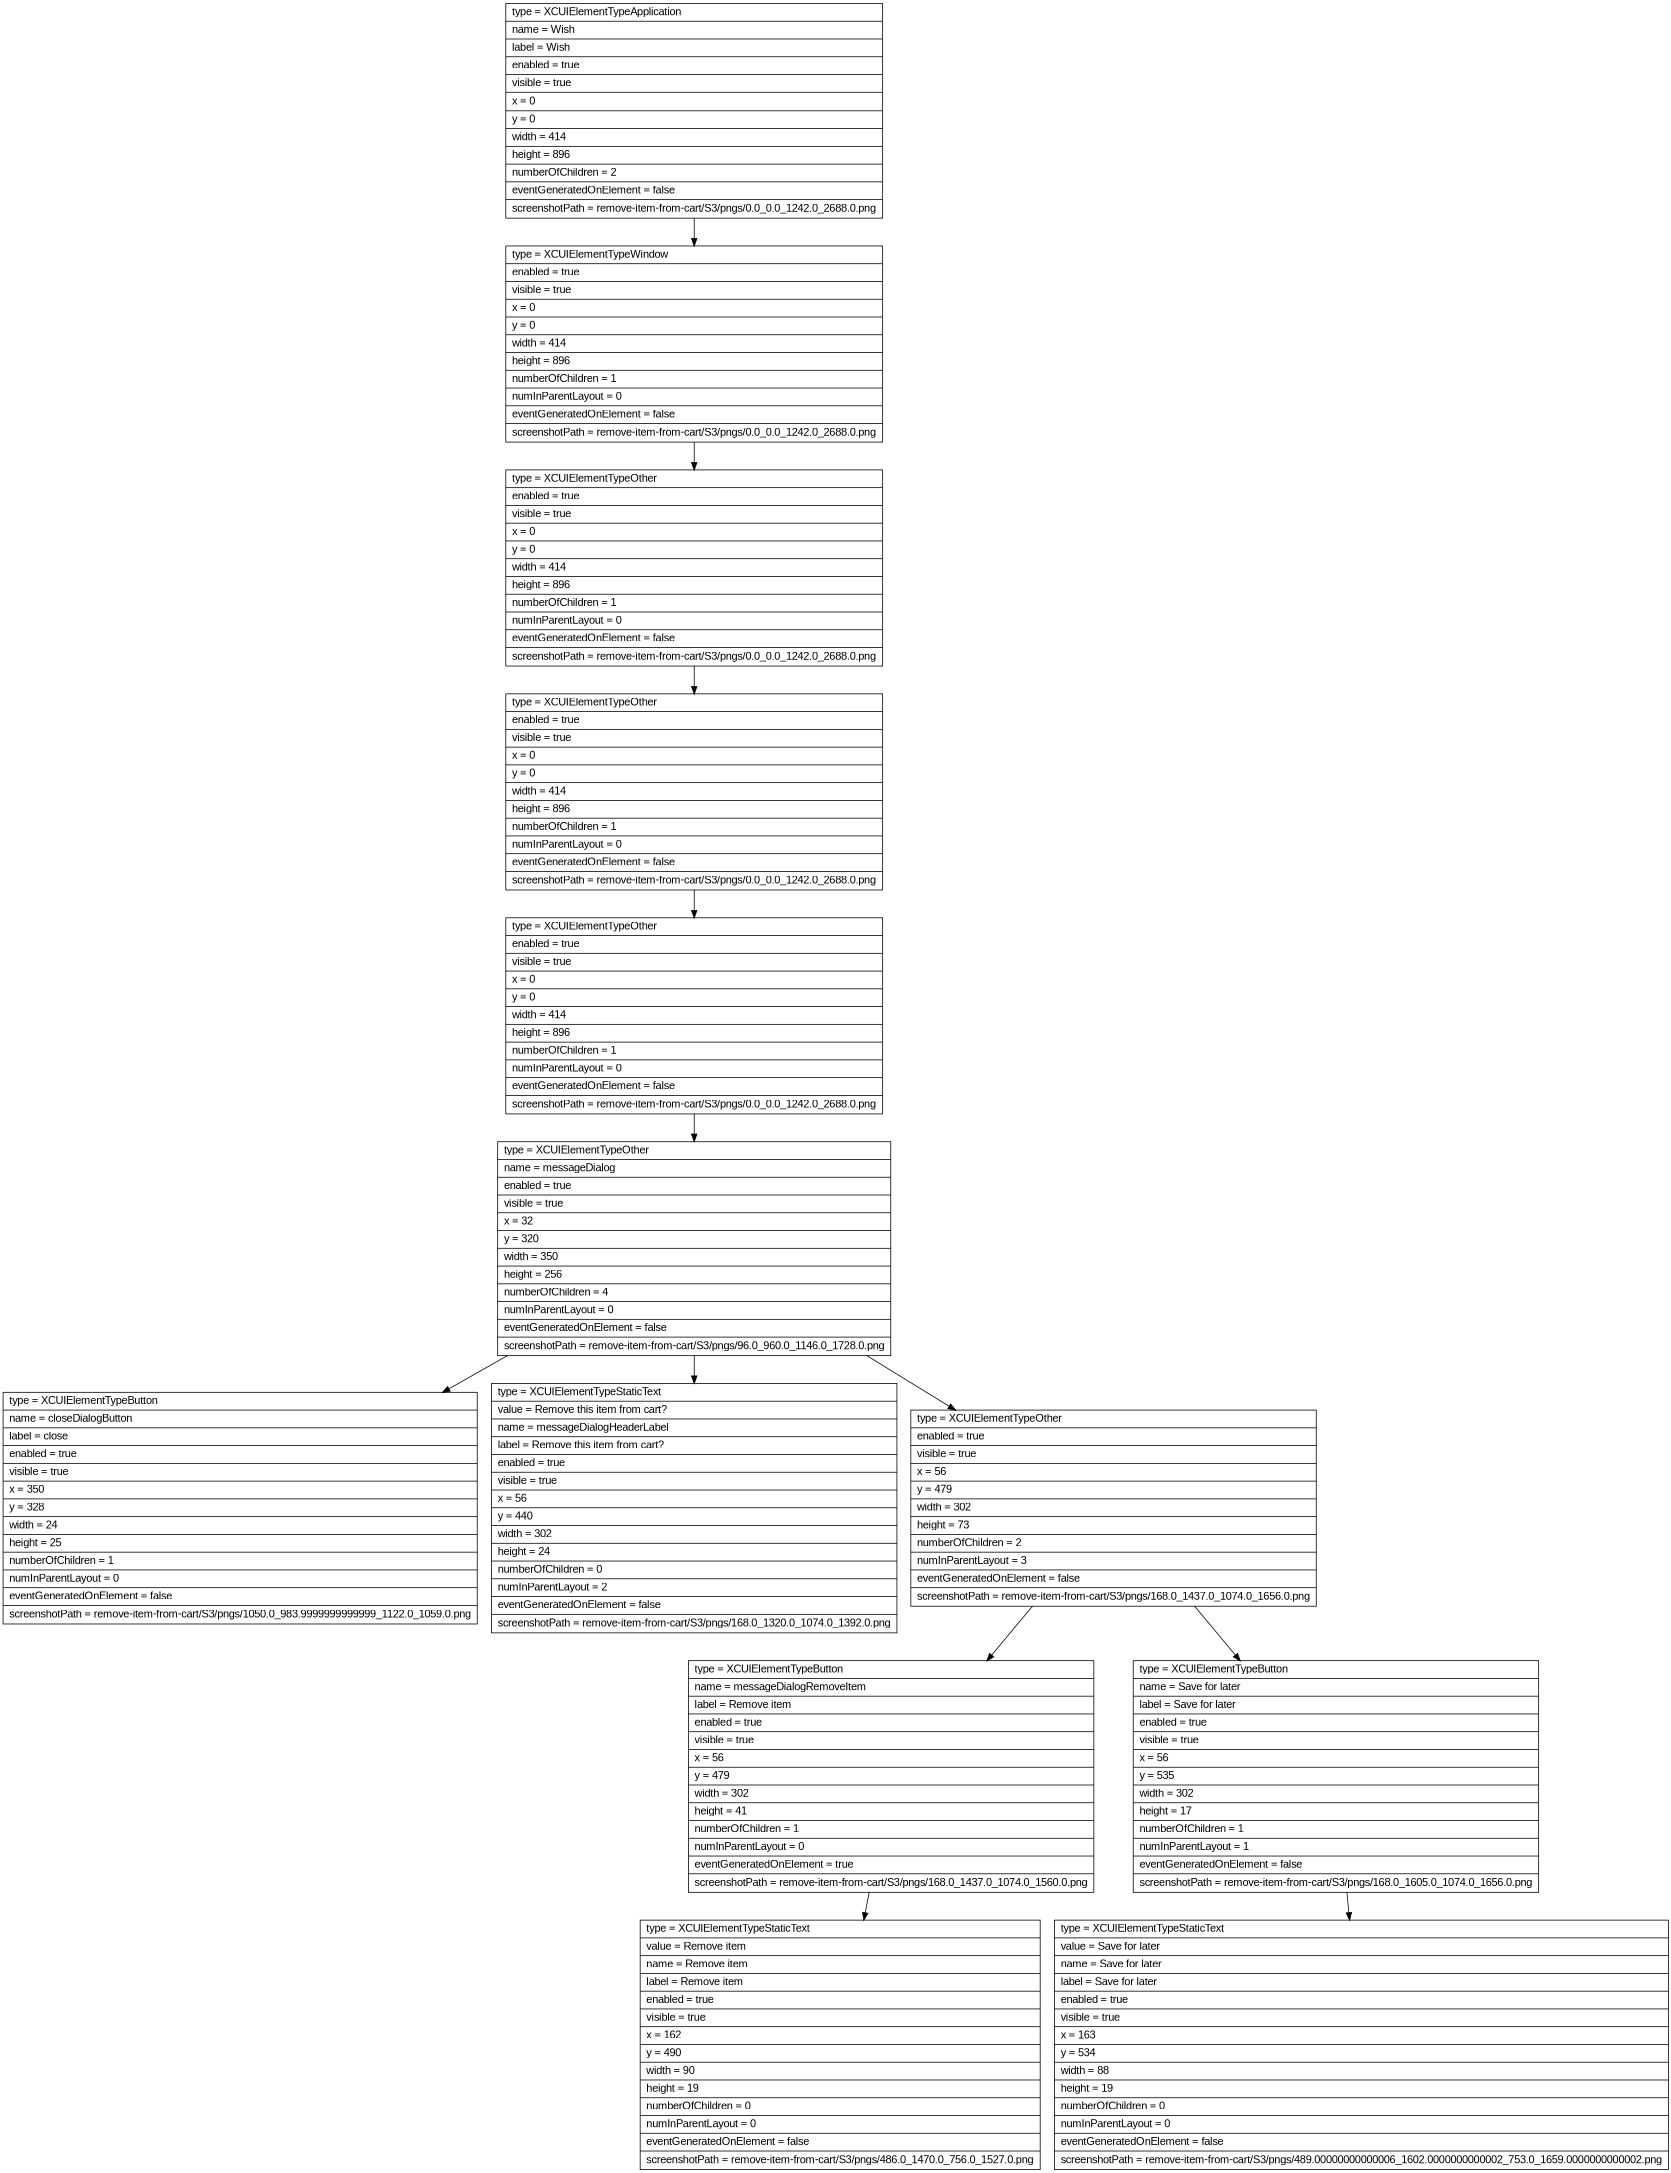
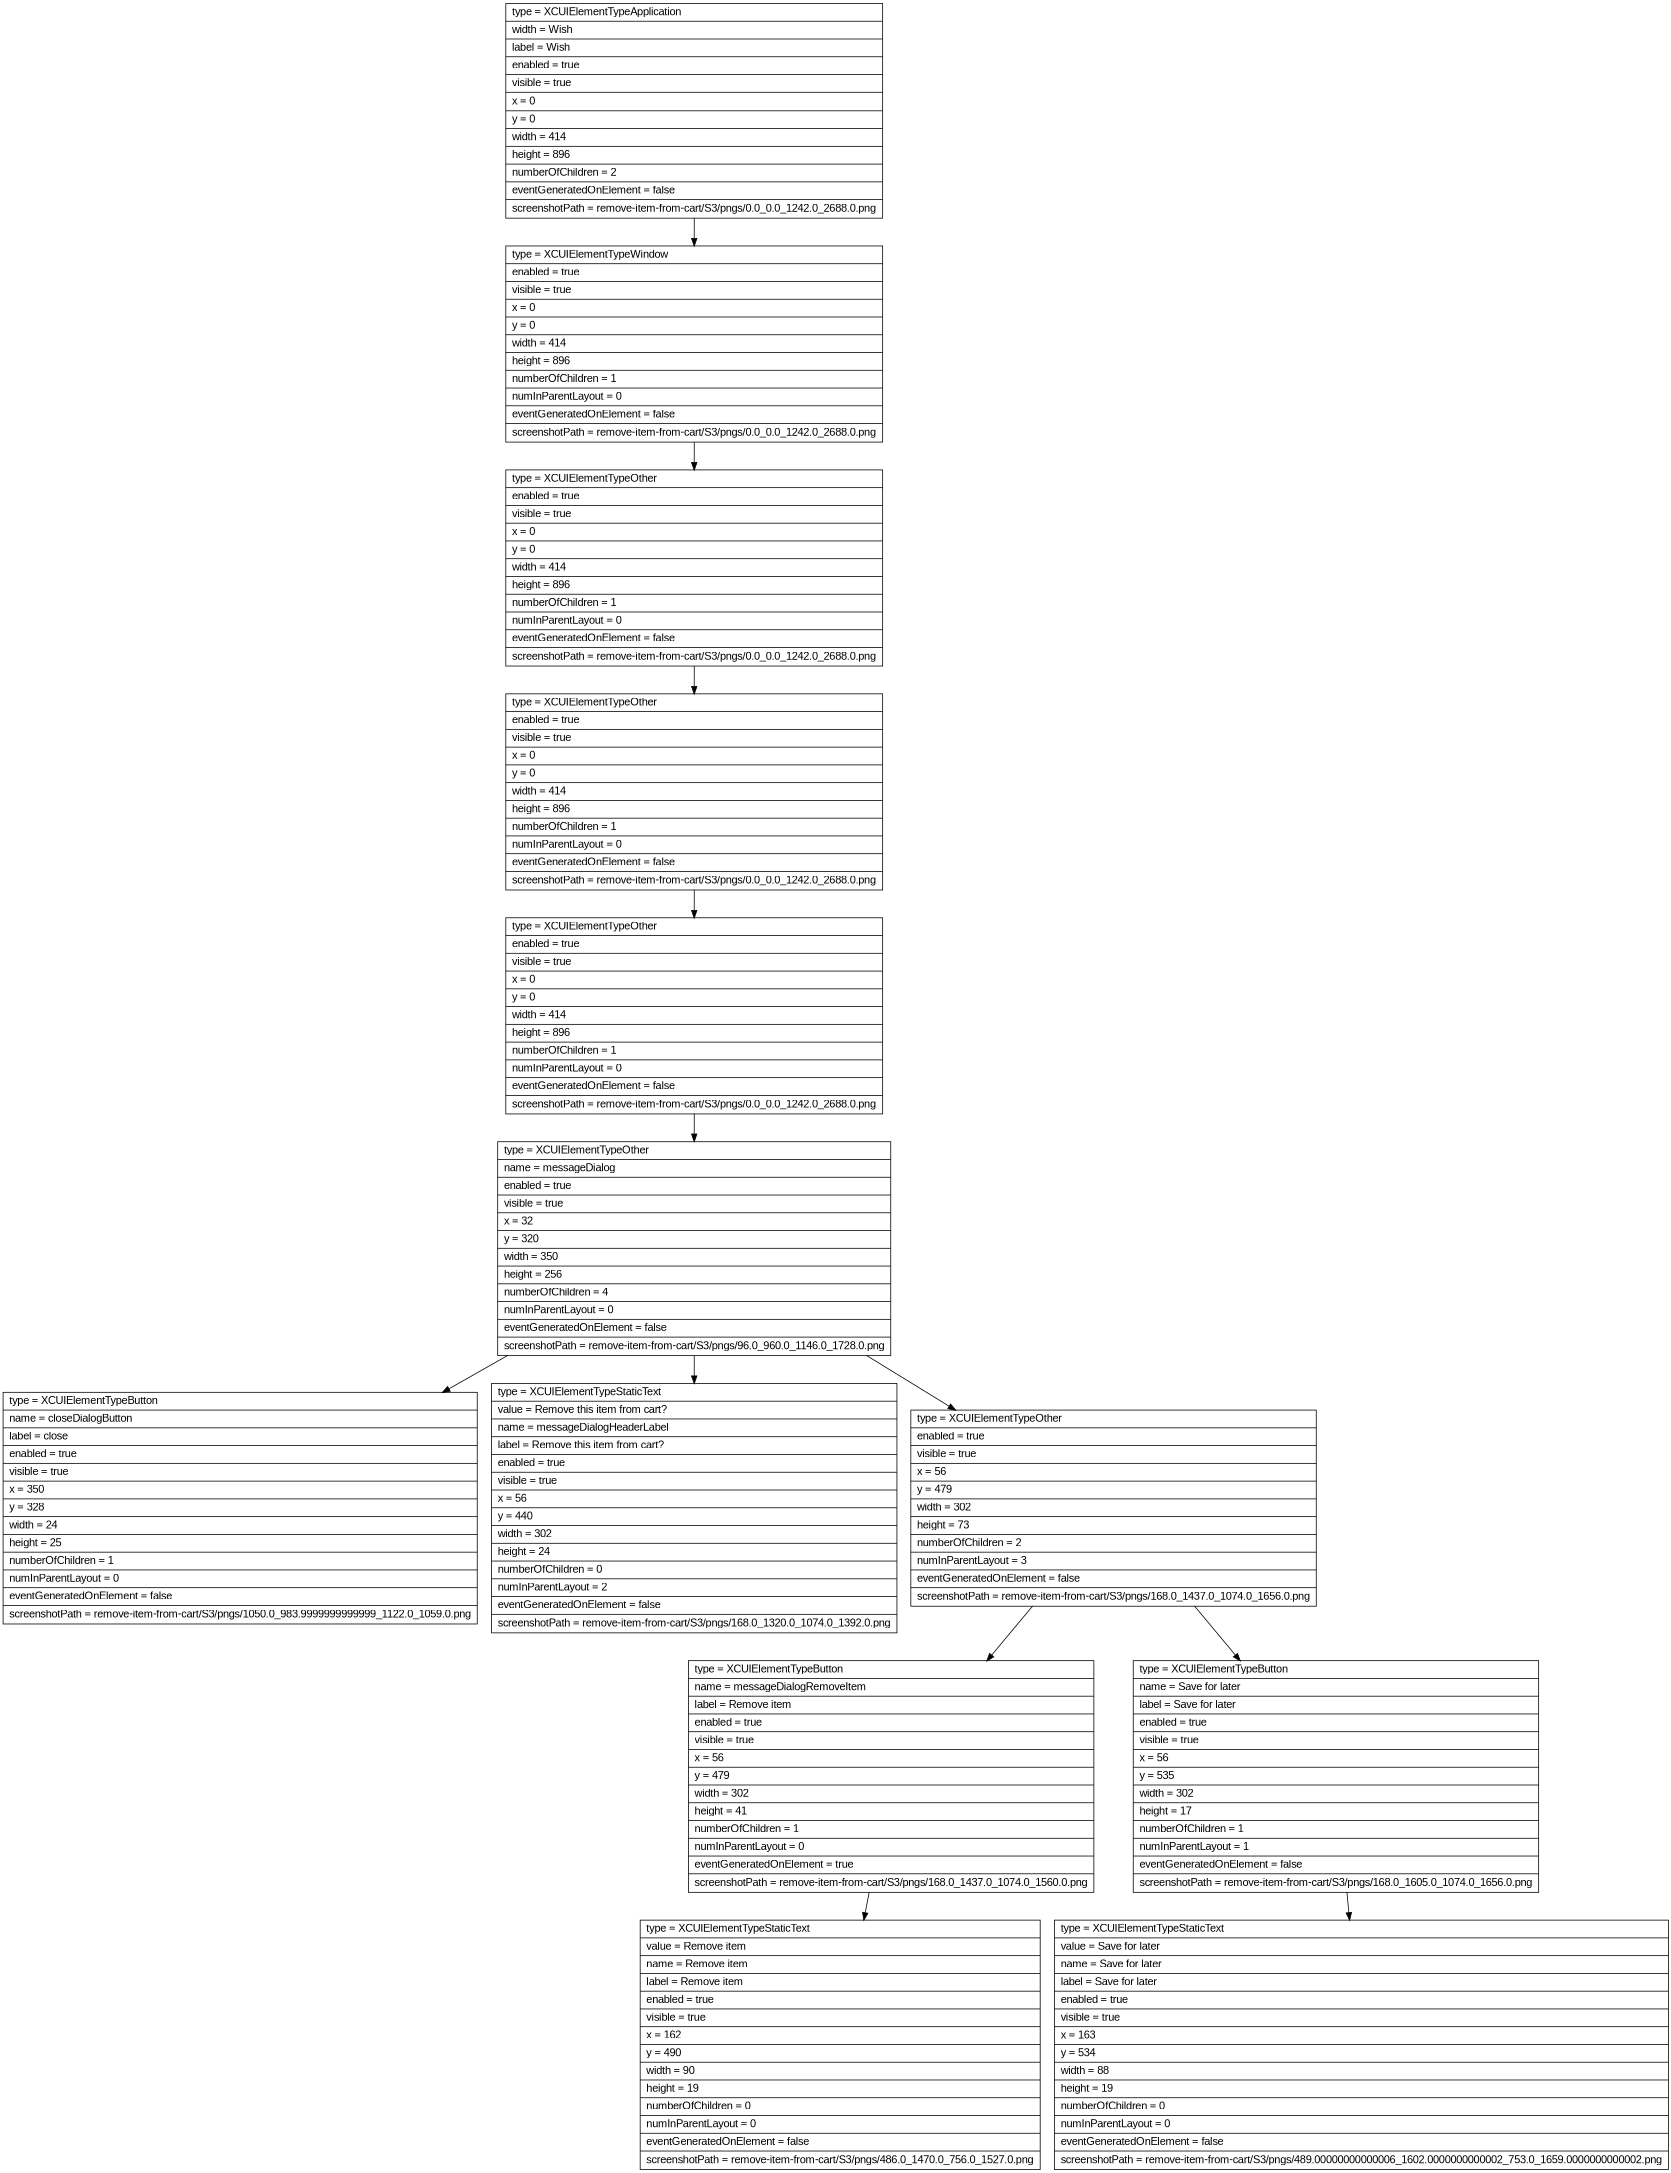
  digraph {
    node [fontname=Arial shape=record]
-   n1 [label="{type = XCUIElementTypeApplication\l|name = Wish\l|label = Wish\l|enabled = true\l|visible = true\l|x = 0\l|y = 0\l|width = 414\l|height = 896\l|numberOfChildren = 2\l|eventGeneratedOnElement = false \l|screenshotPath = remove-item-from-cart/S3/pngs/0.0_0.0_1242.0_2688.0.png\l}"]
+   n1 [label="{type = XCUIElementTypeApplication\l|width = Wish\l|label = Wish\l|enabled = true\l|visible = true\l|x = 0\l|y = 0\l|width = 414\l|height = 896\l|numberOfChildren = 2\l|eventGeneratedOnElement = false \l|screenshotPath = remove-item-from-cart/S3/pngs/0.0_0.0_1242.0_2688.0.png\l}"]
    n2 [label="{type = XCUIElementTypeWindow\l|enabled = true\l|visible = true\l|x = 0\l|y = 0\l|width = 414\l|height = 896\l|numberOfChildren = 1\l|numInParentLayout = 0\l|eventGeneratedOnElement = false \l|screenshotPath = remove-item-from-cart/S3/pngs/0.0_0.0_1242.0_2688.0.png\l}"]
    n3 [label="{type = XCUIElementTypeOther\l|enabled = true\l|visible = true\l|x = 0\l|y = 0\l|width = 414\l|height = 896\l|numberOfChildren = 1\l|numInParentLayout = 0\l|eventGeneratedOnElement = false \l|screenshotPath = remove-item-from-cart/S3/pngs/0.0_0.0_1242.0_2688.0.png\l}"]
    n4 [label="{type = XCUIElementTypeOther\l|enabled = true\l|visible = true\l|x = 0\l|y = 0\l|width = 414\l|height = 896\l|numberOfChildren = 1\l|numInParentLayout = 0\l|eventGeneratedOnElement = false \l|screenshotPath = remove-item-from-cart/S3/pngs/0.0_0.0_1242.0_2688.0.png\l}"]
    n5 [label="{type = XCUIElementTypeOther\l|enabled = true\l|visible = true\l|x = 0\l|y = 0\l|width = 414\l|height = 896\l|numberOfChildren = 1\l|numInParentLayout = 0\l|eventGeneratedOnElement = false \l|screenshotPath = remove-item-from-cart/S3/pngs/0.0_0.0_1242.0_2688.0.png\l}"]
    n6 [label="{type = XCUIElementTypeOther\l|name = messageDialog\l|enabled = true\l|visible = true\l|x = 32\l|y = 320\l|width = 350\l|height = 256\l|numberOfChildren = 4\l|numInParentLayout = 0\l|eventGeneratedOnElement = false \l|screenshotPath = remove-item-from-cart/S3/pngs/96.0_960.0_1146.0_1728.0.png\l}"]
    n7 [label="{type = XCUIElementTypeButton\l|name = closeDialogButton\l|label = close\l|enabled = true\l|visible = true\l|x = 350\l|y = 328\l|width = 24\l|height = 25\l|numberOfChildren = 1\l|numInParentLayout = 0\l|eventGeneratedOnElement = false \l|screenshotPath = remove-item-from-cart/S3/pngs/1050.0_983.9999999999999_1122.0_1059.0.png\l}"]
    n8 [label="{type = XCUIElementTypeStaticText\l|value = Remove this item from cart?\l|name = messageDialogHeaderLabel\l|label = Remove this item from cart?\l|enabled = true\l|visible = true\l|x = 56\l|y = 440\l|width = 302\l|height = 24\l|numberOfChildren = 0\l|numInParentLayout = 2\l|eventGeneratedOnElement = false \l|screenshotPath = remove-item-from-cart/S3/pngs/168.0_1320.0_1074.0_1392.0.png\l}"]
    n9 [label="{type = XCUIElementTypeOther\l|enabled = true\l|visible = true\l|x = 56\l|y = 479\l|width = 302\l|height = 73\l|numberOfChildren = 2\l|numInParentLayout = 3\l|eventGeneratedOnElement = false \l|screenshotPath = remove-item-from-cart/S3/pngs/168.0_1437.0_1074.0_1656.0.png\l}"]
    n10 [label="{type = XCUIElementTypeButton\l|name = messageDialogRemoveItem\l|label = Remove item\l|enabled = true\l|visible = true\l|x = 56\l|y = 479\l|width = 302\l|height = 41\l|numberOfChildren = 1\l|numInParentLayout = 0\l|eventGeneratedOnElement = true \l|screenshotPath = remove-item-from-cart/S3/pngs/168.0_1437.0_1074.0_1560.0.png\l}"]
    n11 [label="{type = XCUIElementTypeButton\l|name = Save for later\l|label = Save for later\l|enabled = true\l|visible = true\l|x = 56\l|y = 535\l|width = 302\l|height = 17\l|numberOfChildren = 1\l|numInParentLayout = 1\l|eventGeneratedOnElement = false \l|screenshotPath = remove-item-from-cart/S3/pngs/168.0_1605.0_1074.0_1656.0.png\l}"]
    n12 [label="{type = XCUIElementTypeStaticText\l|value = Remove item\l|name = Remove item\l|label = Remove item\l|enabled = true\l|visible = true\l|x = 162\l|y = 490\l|width = 90\l|height = 19\l|numberOfChildren = 0\l|numInParentLayout = 0\l|eventGeneratedOnElement = false \l|screenshotPath = remove-item-from-cart/S3/pngs/486.0_1470.0_756.0_1527.0.png\l}"]
    n13 [label="{type = XCUIElementTypeStaticText\l|value = Save for later\l|name = Save for later\l|label = Save for later\l|enabled = true\l|visible = true\l|x = 163\l|y = 534\l|width = 88\l|height = 19\l|numberOfChildren = 0\l|numInParentLayout = 0\l|eventGeneratedOnElement = false \l|screenshotPath = remove-item-from-cart/S3/pngs/489.00000000000006_1602.0000000000002_753.0_1659.0000000000002.png\l}"]
    n1 -> n2
    n2 -> n3
    n3 -> n4
    n4 -> n5
    n5 -> n6
    n6 -> n7
    n6 -> n8
    n6 -> n9
    n9 -> n10
    n9 -> n11
    n10 -> n12
    n11 -> n13
  }
